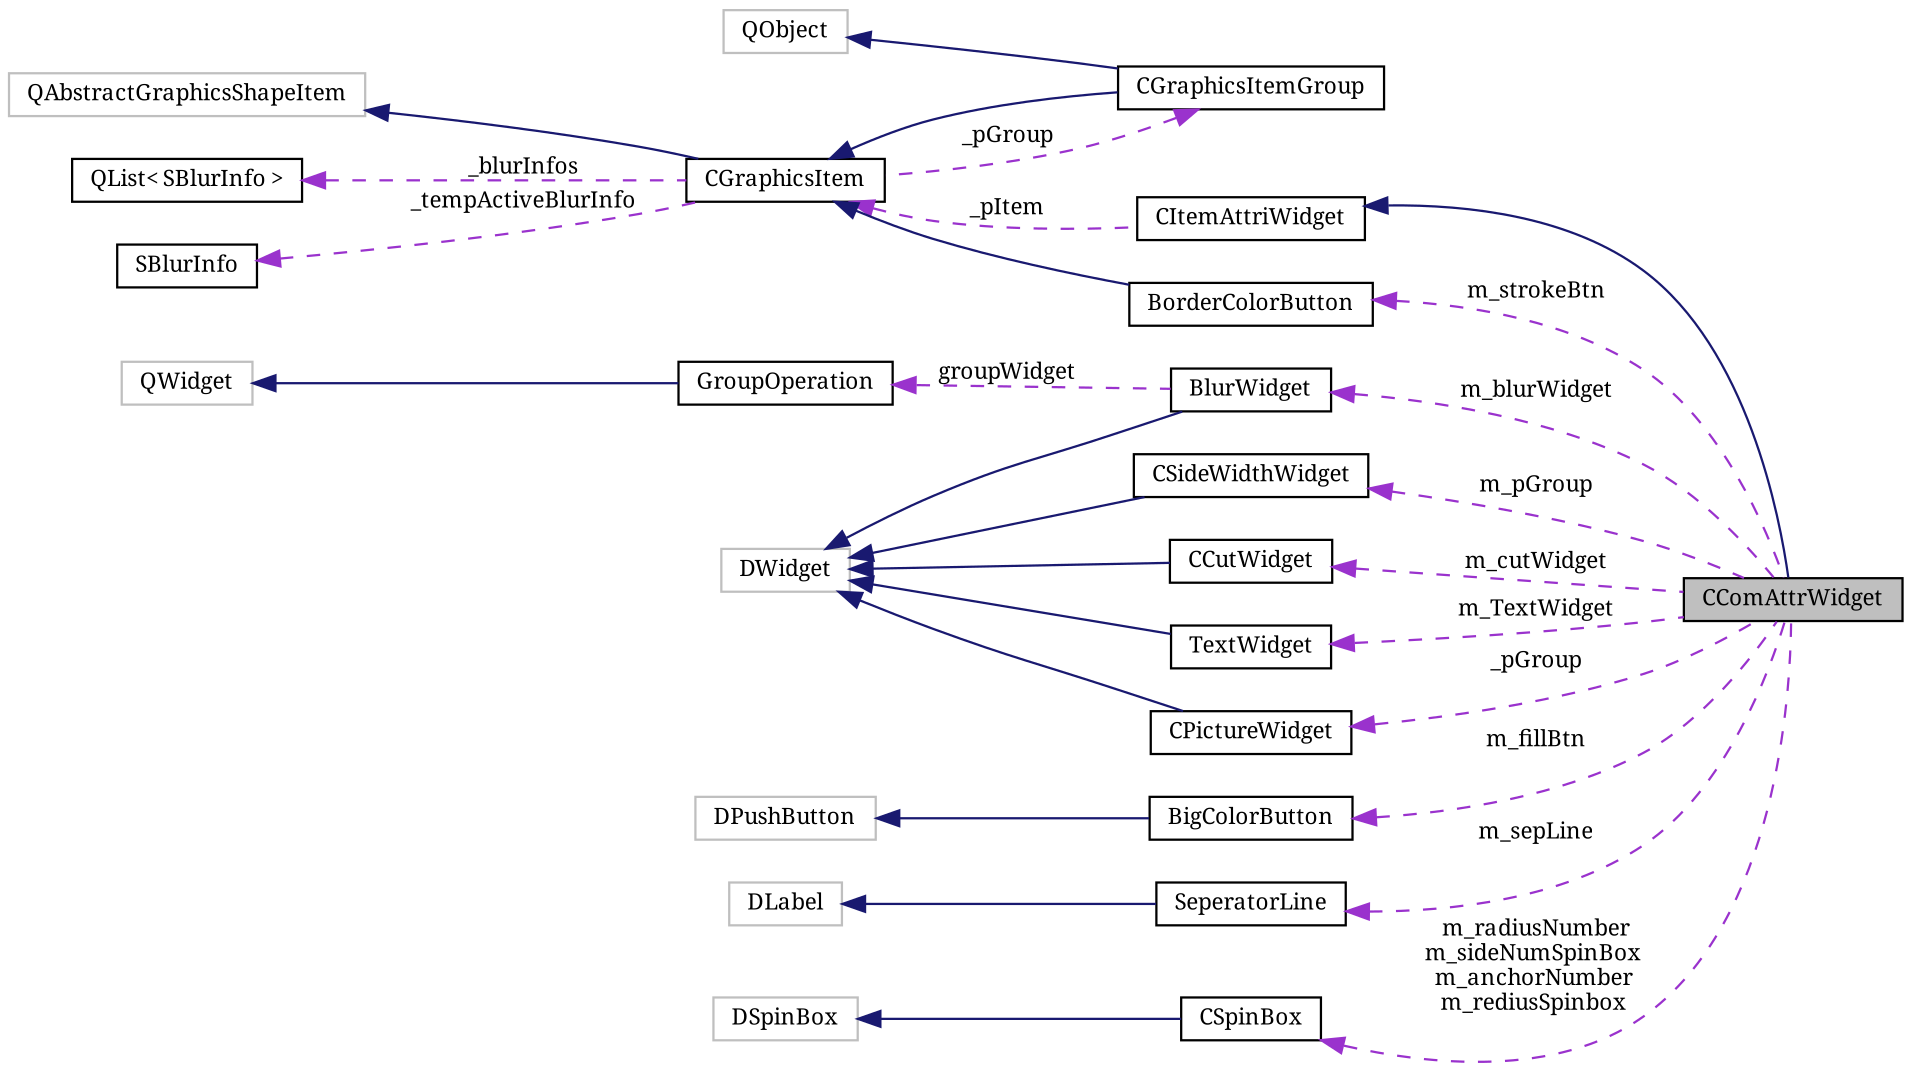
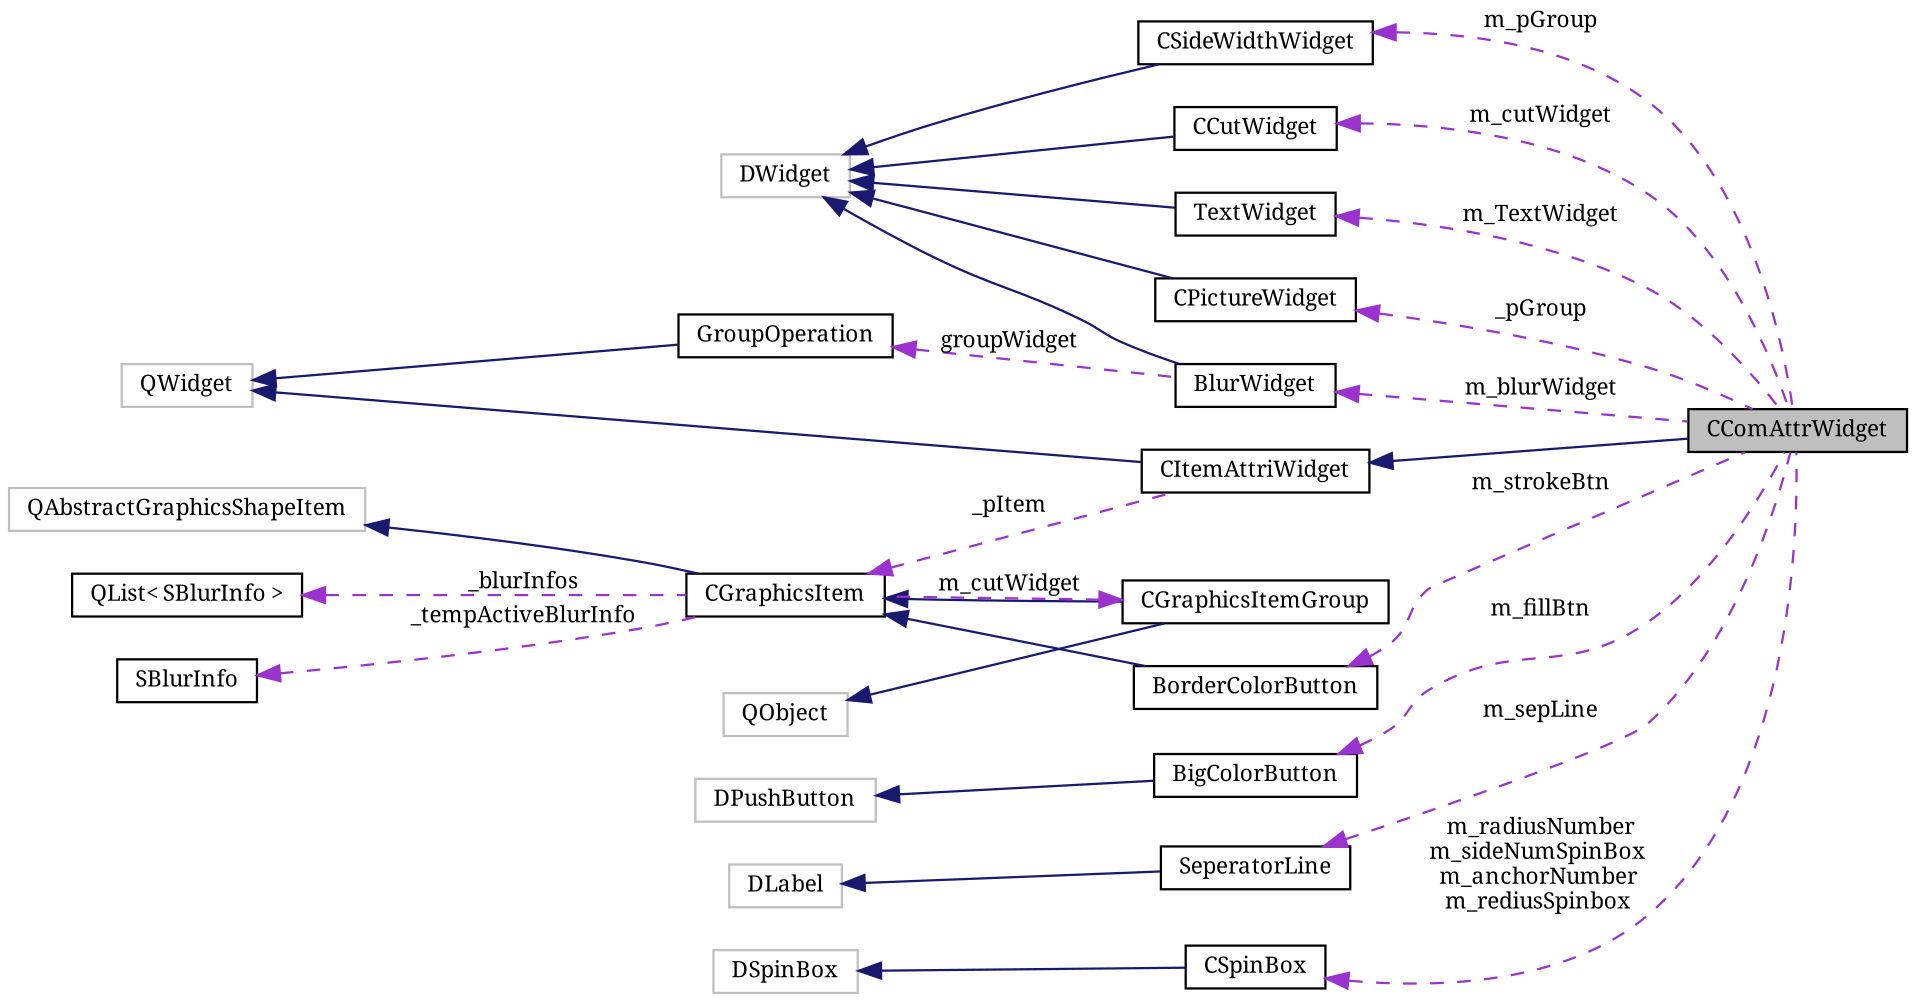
  digraph {
    fontname="Noto Serif"
    rankdir=LR
    node [color=black fillcolor=white fontname="Noto Serif" fontsize=10 shape=record style=filled]
    edge [color=midnightblue dir=back fontname="Noto Serif" fontsize=10 labelfontname=Helvetica labelfontsize=10 style=solid]
    n1 [fillcolor=grey75 fontcolor=black height=0.2 label=CComAttrWidget width=0.4]
    n2 [height=0.2 label=CItemAttriWidget width=0.4]
    n3 [color=grey75 height=0.2 label=QWidget width=0.4]
    n4 [height=0.2 label=GroupOperation width=0.4]
    n5 [height=0.2 label=BlurWidget width=0.4]
    n6 [height=0.2 label=CGraphicsItem width=0.4]
    n7 [height=0.2 label=CGraphicsItemGroup width=0.4]
    n8 [height=0.2 label=BorderColorButton width=0.4]
    n9 [color=grey75 height=0.2 label=QAbstractGraphicsShapeItem width=0.4]
    n10 [height=0.2 label="QList\< SBlurInfo \>" width=0.4]
    n11 [color=grey75 height=0.2 label=QObject width=0.4]
    n12 [height=0.2 label=SBlurInfo width=0.4]
    n13 [height=0.2 label=BigColorButton width=0.4]
    n14 [color=grey75 height=0.2 label=DPushButton width=0.4]
    n15 [height=0.2 label=SeperatorLine width=0.4]
    n16 [color=grey75 height=0.2 label=DLabel width=0.4]
    n17 [color=grey75 height=0.2 label=DWidget width=0.4]
    n18 [height=0.2 label=CSideWidthWidget width=0.4]
    n19 [height=0.2 label=CCutWidget width=0.4]
    n20 [height=0.2 label=TextWidget width=0.4]
    n21 [height=0.2 label=CPictureWidget width=0.4]
    n22 [height=0.2 label=CSpinBox width=0.4]
    n23 [color=grey75 height=0.2 label=DSpinBox width=0.4]
    n2 -> n1
+   n3 -> n2
    n3 -> n4
    n4 -> n5 [color=darkorchid3 label=" groupWidget" style=dashed]
    n5 -> n1 [color=darkorchid3 label=" m_blurWidget" style=dashed]
    n6 -> n2 [color=darkorchid3 label=" _pItem" style=dashed]
    n6 -> n7
    n6 -> n8
-   n7 -> n6 [color=darkorchid3 label=" _pGroup" style=dashed]
+   n7 -> n6 [color=darkorchid3 label=" m_cutWidget" style=dashed]
    n8 -> n1 [color=darkorchid3 label=" m_strokeBtn" style=dashed]
    n9 -> n6
    n10 -> n6 [color=darkorchid3 label=" _blurInfos" style=dashed]
    n11 -> n7
    n12 -> n6 [color=darkorchid3 label=" _tempActiveBlurInfo" style=dashed]
    n13 -> n1 [color=darkorchid3 label=" m_fillBtn" style=dashed]
    n14 -> n13
    n15 -> n1 [color=darkorchid3 label=" m_sepLine" style=dashed]
    n16 -> n15
    n17 -> n5
    n17 -> n18
    n17 -> n19
    n17 -> n20
    n17 -> n21
    n18 -> n1 [color=darkorchid3 label=" m_pGroup" style=dashed]
    n19 -> n1 [color=darkorchid3 label=" m_cutWidget" style=dashed]
    n20 -> n1 [color=darkorchid3 label=" m_TextWidget" style=dashed]
    n21 -> n1 [color=darkorchid3 label=" _pGroup" style=dashed]
    n22 -> n1 [color=darkorchid3 label=" m_radiusNumber\nm_sideNumSpinBox\nm_anchorNumber\nm_rediusSpinbox" style=dashed]
    n23 -> n22
  }
